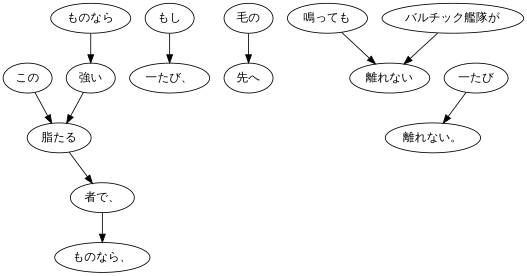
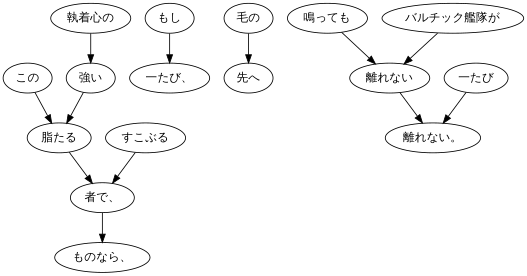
  digraph {
    n1 [label="この"]
    n2 [label="脂たる"]
    n3 [label="者で、"]
    n4 [label="ものなら、"]
-   n6 [label="ものなら"]
+   n5 [label="すこぶる"]
+   n6 [label="執着心の"]
    n7 [label="強い"]
    n8 [label="もし"]
    n9 [label="一たび、"]
    n10 [label="毛の"]
    n11 [label="先へ"]
    n12 [label="離れない。"]
    n13 [label="鳴っても"]
    n14 [label="離れない"]
    n15 [label="バルチック艦隊が"]
    n16 [label="一たび"]
    n1 -> n2
    n2 -> n3
    n3 -> n4
+   n5 -> n3
    n6 -> n7
    n7 -> n2
    n8 -> n9
    n10 -> n11
    n13 -> n14
+   n14 -> n12
    n15 -> n14
    n16 -> n12
  }
